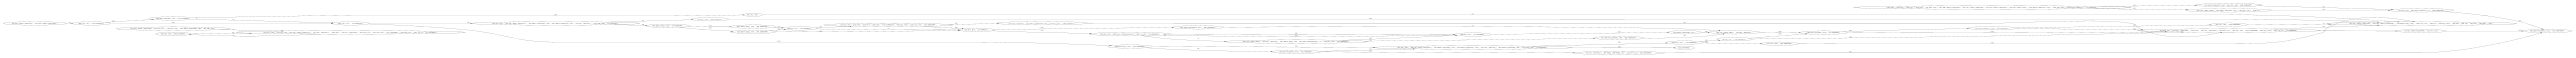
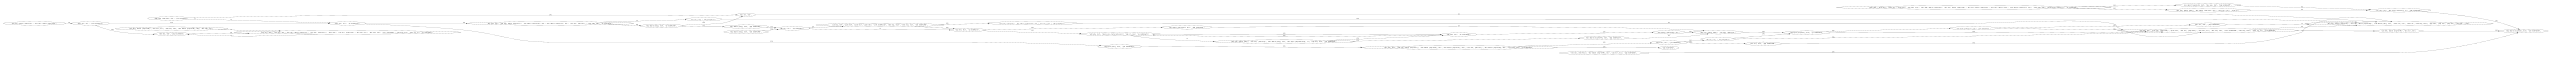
  digraph {
    fontname="Source Code Pro"
    rankdir=LR
    node [fontname="Source Code Pro"]
    edge [fontname="Source Code Pro"]
    n1 [label="'push ebp', 'push edi', 'push esi', 'push ebx', 'sub esp, 0x2c', 'mov ebp, dword [esp+0x40]', 'mov esi, dword [esp+0x48]', 'mov eax, dword [esp+0x50]', 'mov eax, dword [eax]', 'mov dword [esp+0x1c], eax', 'test ebp, ebp', 'setne byte [esp+0xf]', 'je 0x804adeb', "]
    n2 [label="'mov dword [esp+0x8], 0x0', 'mov eax, 0x0', 'jmp 0x804addf', "]
    n3 [label="'mov eax, dword [ebp]', 'mov dword [esp+0x8], eax', 'test esi, esi', 'sete al', "]
    n4 [label="'xor eax, 0x1', 'mov byte [esp+0xe], al', 'jmp 0x804aeeb', "]
    n5 [label="'cmp dword [esp+0x8], 0x0', 'jne 0x804aefd', "]
    n6 [label="'mov edi, dword [esp+0x1c]', 'mov ebx, dword [esp+0x44]', "]
    n7 [label="'test esi, esi', 'jne 0x804af10', "]
    n8 [label="'test esi, esi', 'je 0x804af6d', "]
    n9 [label="'cmp byte [esp+0xe], 0x0', 'jne 0x804af43', "]
    n10 [label="'mov ebx, dword [esp+0x44]', 'mov eax, esi', 'add eax, ebx', 'mov dword [esp+0x40], ebp', 'mov ebp, eax', "]
    n11 [label="'mov esi, ebp', 'sub esi, ebx', 'mov edi, dword [esp+0x1c]', 'lea eax, [esp+0x1c]', 'push eax', 'lea ecx, [esp+0x50]', 'mov edx, esi', 'mov eax, ebx', 'call 0x804a8d6', 'add esp, 0x4', 'test al, al', 'je 0x804ae2e', "]
    n12 [label="'mov eax, edi', 'sub eax, dword [esp+0x1c]', 'sub dword [esp+0x4c], eax', 'mov dword [esp+0x1c], edi', 'lea edi, [ebx+esi]', 'test ebp, ebp', 'je 0x804afac', "]
    n13 [label="'cmp byte [ebx], 0xa', 'jne 0x804af24', "]
    n14 [label="'mov esi, 0x0', "]
    n15 [label="'add ebx, 0x8', 'jmp 0x104ae08',"]
    n16 [label="'mov esi, 0x0', 'jmp 0x804af48', "]
    n17 [label="'cmp dword [ebp], 0x8', 'je 0x804ae46', "]
    n18 [label="'mov eax, edi', 'sub eax, dword [esp+0x1c]', 'sub dword [esp+0x4c], eax', 'mov dword [esp+0x1c], edi', 'lea edi, [ebx+esi]', 'mov dword [esp+0x44], ebx', 'test ebp, ebp', 'je 0x804aeaa', "]
-   n19 [label="'cmp byte [esp+0xf], 0x0', 'jne 0x804ae37', "]
    n20 [label="'mov eax, dword [esp+0x1c]', 'mov edx, dword [esp+0x50]', 'sub dword [edx], eax', 'test esi, esi', 'sete al', 'add esp, 0x2c', 'pop ebx', 'pop esi', 'pop edi', 'pop ebp', 'retn', "]
    n21 [label="'mov dword [ebp], 0x0', 'jmp 0x804af8c', "]
    n22 [label="'cmp dword [ebp], 0x0', 'jne 0x804af9b', "]
    n23 [label="'test esi, esi', 'je 0x804af5f', "]
    n24 [label="'jmp 0x804af82', "]
    n25 [label="'lea eax, [ebx+0x1]', 'mov dword [esp+0x44], eax', 'sub esi, 0x1', 'jmp 0x804aeeb', "]
    n26 [label="'cmp esi, 0x7', 'jg 0x804ae52', "]
    n27 [label="'cmp edi, ebx', 'ja 0x804ae7c', "]
    n28 [label="'mov esi, 0x0', 'jmp 0x804af48', "]
    n29 [label="'cmp esi, 0x7', 'jg 0x804aec9', "]
    n30 [label="'add ebx, 0x1', 'movzx ecx, byte [ebx-0x1]', 'cmp cl, 0xa', 'je 0x804ae78', "]
    n31 [label="'mov dword [esp+0x44], ebx', 'jmp 0x804aea4', "]
    n32 [label="'sub esp, 0x4', 'push 0x8', 'push 0xa', 'push ebx', 'call 0x804c51e', 'add esp, 0x10', 'test eax, eax', 'jne 0x804af9b', "]
    n33 [label="'sub esp, 0xc', 'lea eax, [esp+0x28]', 'push eax', 'lea ecx, [esp+0x5c]', 'mov edx, esi', 'mov eax, ebx', 'call 0x804a8d6', 'add esp, 0x10', 'test al, al', 'je 0x804af48', "]
    n34 [label="'cmp byte [esp+0xe], 0x0', 'je 0x804aec9', "]
    n35 [label="'cmp ebx, edi', 'je 0x804aea0', "]
    n36 [label="'mov edx, dword [ebp]', 'lea eax, [edx+0x1]', 'mov dword [ebp], eax', 'mov byte [ebp+edx+0x4], cl', 'cmp eax, 0x8', 'jne 0x804ae78', "]
    n37 [label="'mov esi, dword [ebp]', 'lea ebx, [ebp+0x4]', "]
    n38 [label="'lea eax, [ebx+0x8]', 'mov dword [esp+0x44], eax', 'mov esi, 0x8', 'jmp 0x804aec9', "]
    n39 [label="'sub edi, dword [esp+0x44]', 'mov esi, edi', "]
    n40 [label="'cmp byte [esp+0xf], 0x0', 'jne 0x804af66', "]
    n41 [label="'mov dword [esp+0x44], edi', "]
    n42 [label="'mov dword [esp+0x44], ebx', 'jmp 0x804aea4', "]
    n43 [label="'mov esi, 0x0', 'jmp 0x804af48', "]
    n1 -> n2 [label=CFG]
    n1 -> n3 [label=CFG]
    n2 -> n4 [label=CFG]
    n3 -> n4 [label=CFG]
    n4 -> n5 [label=CFG]
    n6 -> n7 [label=CFG]
    n7 -> n8 [label=CFG]
-   n7 -> n9 [label=CFG]
+   n7 -> n15 [label=CFG]
    n8 -> n12 [label=CFG]
    n8 -> n13 [label=CFG]
    n9 -> n8 [label=CFG]
    n9 -> n14 [label=CFG]
    n10 -> n11 [label=CFG]
    n11 -> n15 [label=CFG]
    n12 -> n16 [label=CFG]
    n12 -> n17 [label=CFG]
    n13 -> n18 [label=CFG]
-   n13 -> n19 [label=CFG]
    n14 -> n20 [label=CFG]
    n15 -> n11 [label=CFG]
    n16 -> n20 [label=CFG]
    n17 -> n21 [label=CFG]
-   n17 -> n22 [label=CFG]
+   n17 -> n14 [label=CFG]
    n18 -> n23 [label=CFG]
    n18 -> n24 [label=CFG]
-   n19 -> n18 [label=CFG]
-   n19 -> n25 [label=CFG]
    n21 -> n26 [label=CFG]
    n22 -> n26 [label=CFG]
-   n22 -> n27 [label=CFG]
    n23 -> n28 [label=CFG]
    n23 -> n29 [label=CFG]
    n25 -> n5 [label=CFG]
    n26 -> n27 [label=CFG]
    n26 -> n32 [label=CFG]
    n27 -> n30 [label=CFG]
    n27 -> n31 [label=CFG]
    n28 -> n20 [label=CFG]
    n29 -> n33 [label=CFG]
    n29 -> n34 [label=CFG]
    n30 -> n35 [label=CFG]
    n30 -> n36 [label=CFG]
    n31 -> n37 [label=CFG]
    n32 -> n27 [label=CFG]
    n32 -> n38 [label=CFG]
    n33 -> n20 [label=CFG]
    n33 -> n39 [label=CFG]
    n34 -> n33 [label=CFG]
    n34 -> n40 [label=CFG]
    n35 -> n30 [label=CFG]
    n35 -> n41 [label=CFG]
    n36 -> n35 [label=CFG]
    n36 -> n42 [label=CFG]
    n37 -> n34 [label=CFG]
    n38 -> n33 [label=CFG]
    n39 -> n5 [label=CFG]
    n40 -> n33 [label=CFG]
    n40 -> n43 [label=CFG]
    n41 -> n37 [label=CFG]
    n42 -> n37 [label=CFG]
    n43 -> n20 [label=CFG]
  }
